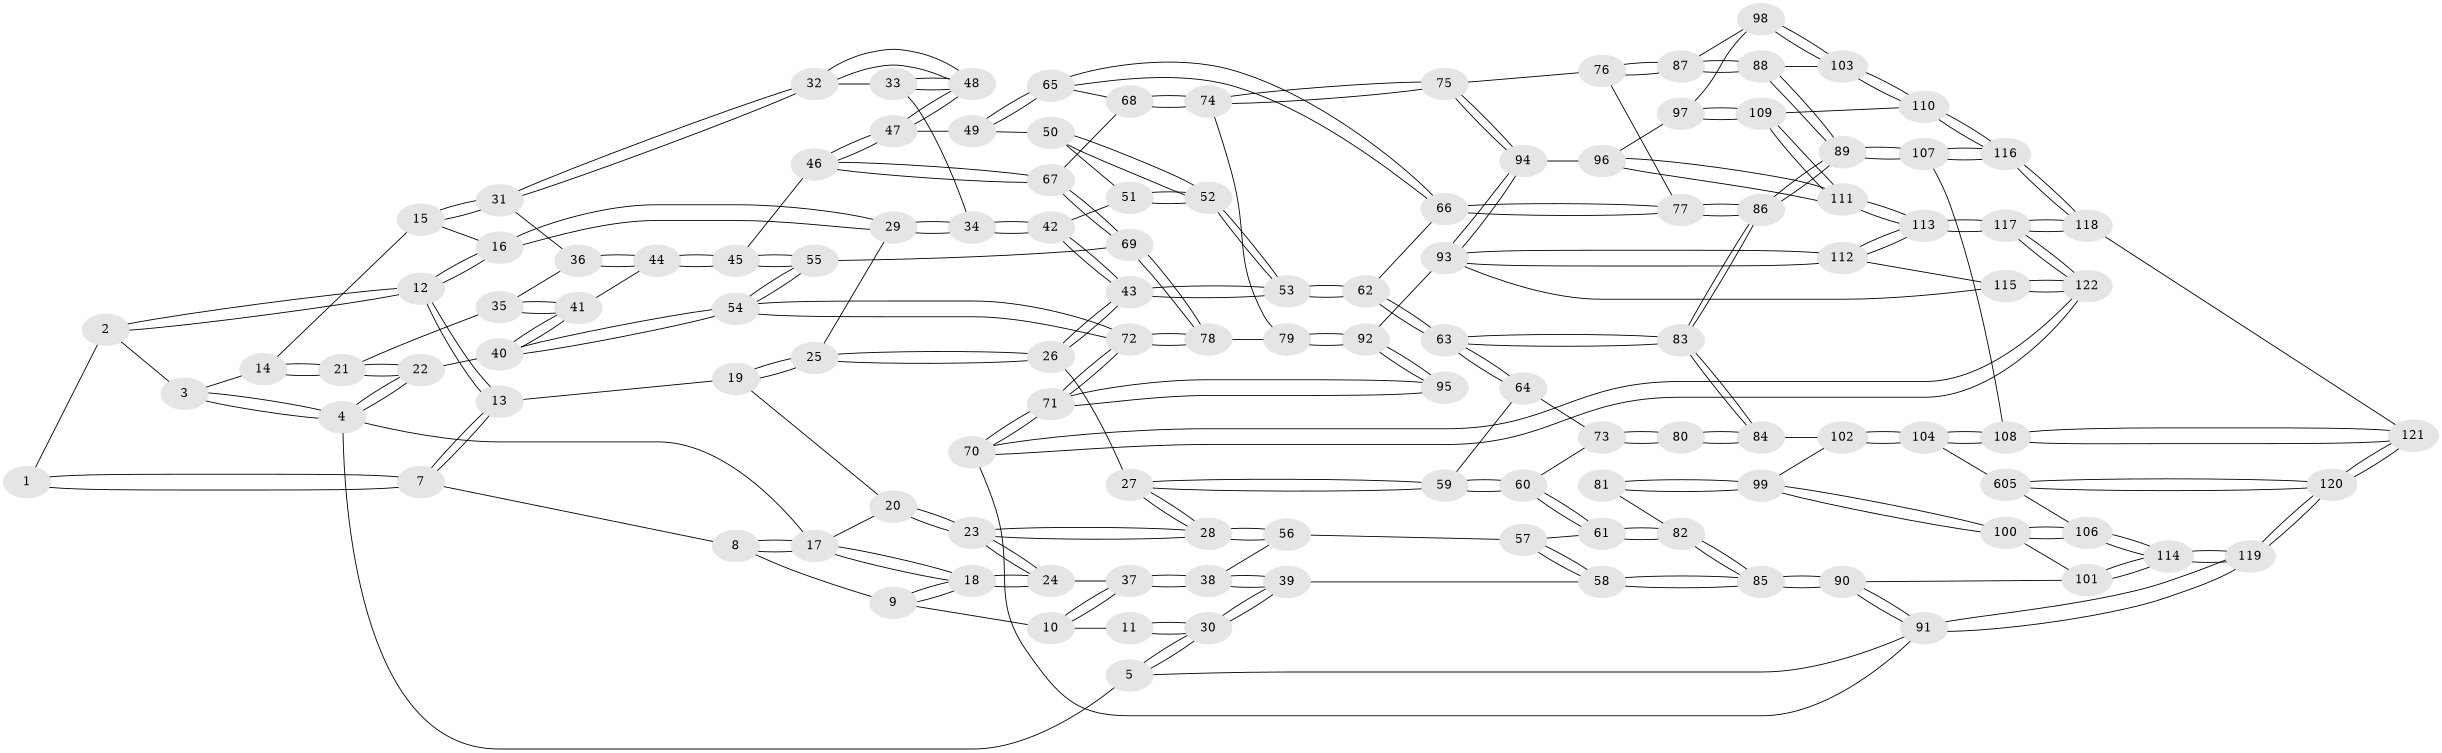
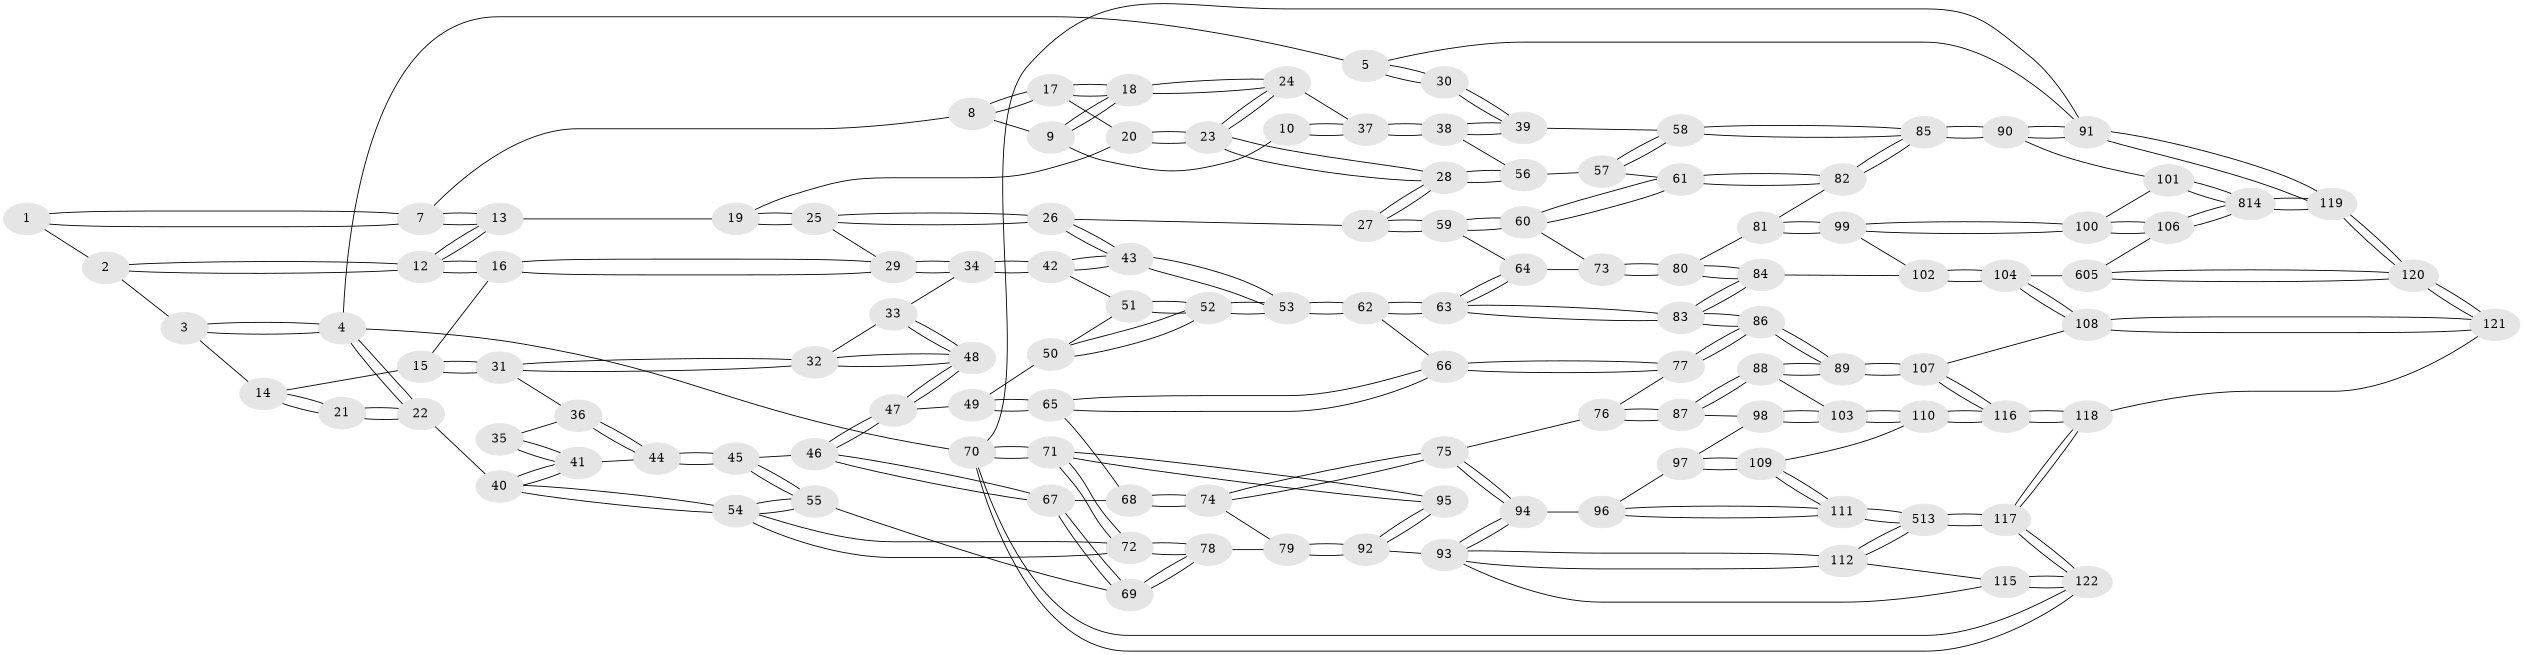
  graph {
    rankdir=LR
    node [color=gray90 style=filled]
    1
    2
    7
    3
    12
    8
    13
    4
    14
    16
    5
    22
    70
    15
    21
    30
    91
    40
    71
    122
    39
    119
-   11
    9
    17
    19
    10
    18
    20
    37
    24
    38
    29
    25
    31
    35
    32
    36
    34
    23
    26
    28
    41
    54
    56
    27
    43
    59
    53
    60
    64
    57
    42
    58
    33
    48
    44
    51
    45
    85
    55
    72
    52
    62
    46
    47
    67
    69
    49
    68
    50
    65
    66
    63
    78
    61
    82
    90
    73
    80
    83
    77
    86
    84
    74
    75
    79
    95
    81
    76
    94
    92
    87
    96
    88
    98
    89
    93
    99
    102
    100
    104
    101
    107
    103
    110
    108
    116
-   114
+   114 [label=814]
    120
    112
    115
-   113
+   113 [label=513]
    97
    111
    109
    106
    n118 [label=605]
    121
    118
    117
    1 -- 2
    1 -- 7
    1 -- 7
    2 -- 3
    2 -- 12
    2 -- 12
    7 -- 8
    7 -- 13
    7 -- 13
    3 -- 4
    3 -- 4
    3 -- 14
    12 -- 13
    12 -- 13
    12 -- 16
    12 -- 16
    8 -- 9
    8 -- 17
    8 -- 17
    13 -- 19
    4 -- 5
    4 -- 22
    4 -- 22
-   4 -- 17
+   4 -- 70
    14 -- 15
    14 -- 21
    14 -- 21
    16 -- 29
    16 -- 29
    5 -- 30
    5 -- 30
    5 -- 91
    22 -- 40
    70 -- 91
    70 -- 71
    70 -- 71
    70 -- 122
    70 -- 122
    15 -- 16
    15 -- 31
    15 -- 31
    21 -- 22
    21 -- 22
-   21 -- 35
    30 -- 39
    30 -- 39
    91 -- 119
    91 -- 119
    40 -- 41
    40 -- 41
    40 -- 54
    40 -- 54
    71 -- 72
    71 -- 72
    71 -- 95
    71 -- 95
    39 -- 58
    119 -- 120
    119 -- 120
-   11 -- 30
-   11 -- 30
    9 -- 10
    9 -- 18
    9 -- 18
    17 -- 18
    17 -- 18
    17 -- 20
    19 -- 20
    19 -- 25
    19 -- 25
-   10 -- 11
    10 -- 37
    10 -- 37
    18 -- 24
    18 -- 24
    20 -- 23
    20 -- 23
    37 -- 38
    37 -- 38
    24 -- 37
    38 -- 39
    38 -- 39
    38 -- 56
    29 -- 34
    29 -- 34
    25 -- 29
    25 -- 26
    25 -- 26
    31 -- 32
    31 -- 32
    31 -- 36
    35 -- 36
    35 -- 41
    35 -- 41
    32 -- 33
    32 -- 48
    32 -- 48
    36 -- 44
    36 -- 44
    34 -- 42
    34 -- 42
    23 -- 24
    23 -- 24
    23 -- 28
    23 -- 28
    26 -- 27
    26 -- 43
    26 -- 43
    28 -- 56
    28 -- 56
    41 -- 44
    54 -- 55
    54 -- 55
    54 -- 72
    54 -- 72
    56 -- 57
    27 -- 28
    27 -- 28
    27 -- 59
    27 -- 59
    43 -- 53
    43 -- 53
    59 -- 60
    59 -- 60
    59 -- 64
    53 -- 62
    53 -- 62
    60 -- 61
    60 -- 61
    60 -- 73
    64 -- 73
    57 -- 58
    57 -- 58
    57 -- 61
    42 -- 43
    42 -- 43
    42 -- 51
    58 -- 85
    58 -- 85
    33 -- 34
    33 -- 48
    33 -- 48
    44 -- 45
    44 -- 45
    51 -- 52
    51 -- 52
    45 -- 55
    45 -- 55
    45 -- 46
    85 -- 90
    85 -- 90
    55 -- 69
    72 -- 78
    72 -- 78
    52 -- 53
    52 -- 53
    62 -- 66
    62 -- 63
    62 -- 63
    46 -- 47
    46 -- 47
    46 -- 67
    46 -- 67
    47 -- 48
    47 -- 48
    47 -- 49
    67 -- 69
    67 -- 69
    67 -- 68
    69 -- 78
    69 -- 78
    49 -- 50
    49 -- 65
    49 -- 65
    68 -- 74
    68 -- 74
    50 -- 51
    50 -- 52
    50 -- 52
    65 -- 68
    65 -- 66
    65 -- 66
    66 -- 77
    66 -- 77
    63 -- 64
    63 -- 64
    63 -- 83
    63 -- 83
    78 -- 79
    61 -- 82
    61 -- 82
    82 -- 85
    82 -- 85
    90 -- 91
    90 -- 91
    90 -- 101
    73 -- 80
    73 -- 80
    80 -- 84
    80 -- 84
+   80 -- 81
    83 -- 86
    83 -- 86
    83 -- 84
    83 -- 84
    77 -- 86
    77 -- 86
    86 -- 89
    86 -- 89
    84 -- 102
    74 -- 75
    74 -- 75
    74 -- 79
    75 -- 76
    75 -- 94
    75 -- 94
    79 -- 92
    79 -- 92
    81 -- 82
    81 -- 99
    81 -- 99
    76 -- 77
    76 -- 87
    76 -- 87
    94 -- 96
    92 -- 95
    92 -- 95
    92 -- 93
    87 -- 88
    87 -- 88
    87 -- 98
    96 -- 97
    96 -- 111
    96 -- 111
    88 -- 89
    88 -- 89
    88 -- 103
    98 -- 103
    98 -- 103
    89 -- 107
    89 -- 107
    93 -- 94
    93 -- 94
    93 -- 112
    93 -- 112
    93 -- 115
    99 -- 102
    99 -- 100
    99 -- 100
    102 -- 104
    102 -- 104
    100 -- 101
    100 -- 106
    100 -- 106
    104 -- 108
    104 -- 108
    104 -- n118
    101 -- 114
    101 -- 114
    107 -- 108
    107 -- 116
    107 -- 116
    103 -- 110
    103 -- 110
    110 -- 116
    110 -- 116
    108 -- 121
    108 -- 121
    116 -- 118
    116 -- 118
    114 -- 119
    114 -- 119
    120 -- 121
    120 -- 121
    112 -- 115
    112 -- 113
    112 -- 113
    115 -- 122
    115 -- 122
    113 -- 117
    113 -- 117
    97 -- 98
    97 -- 109
    97 -- 109
    111 -- 113
    111 -- 113
    109 -- 110
    109 -- 111
    109 -- 111
    106 -- 114
    106 -- 114
    n118 -- 120
    n118 -- 120
    n118 -- 106
    118 -- 121
    117 -- 122
    117 -- 122
    117 -- 118
    117 -- 118
  }
